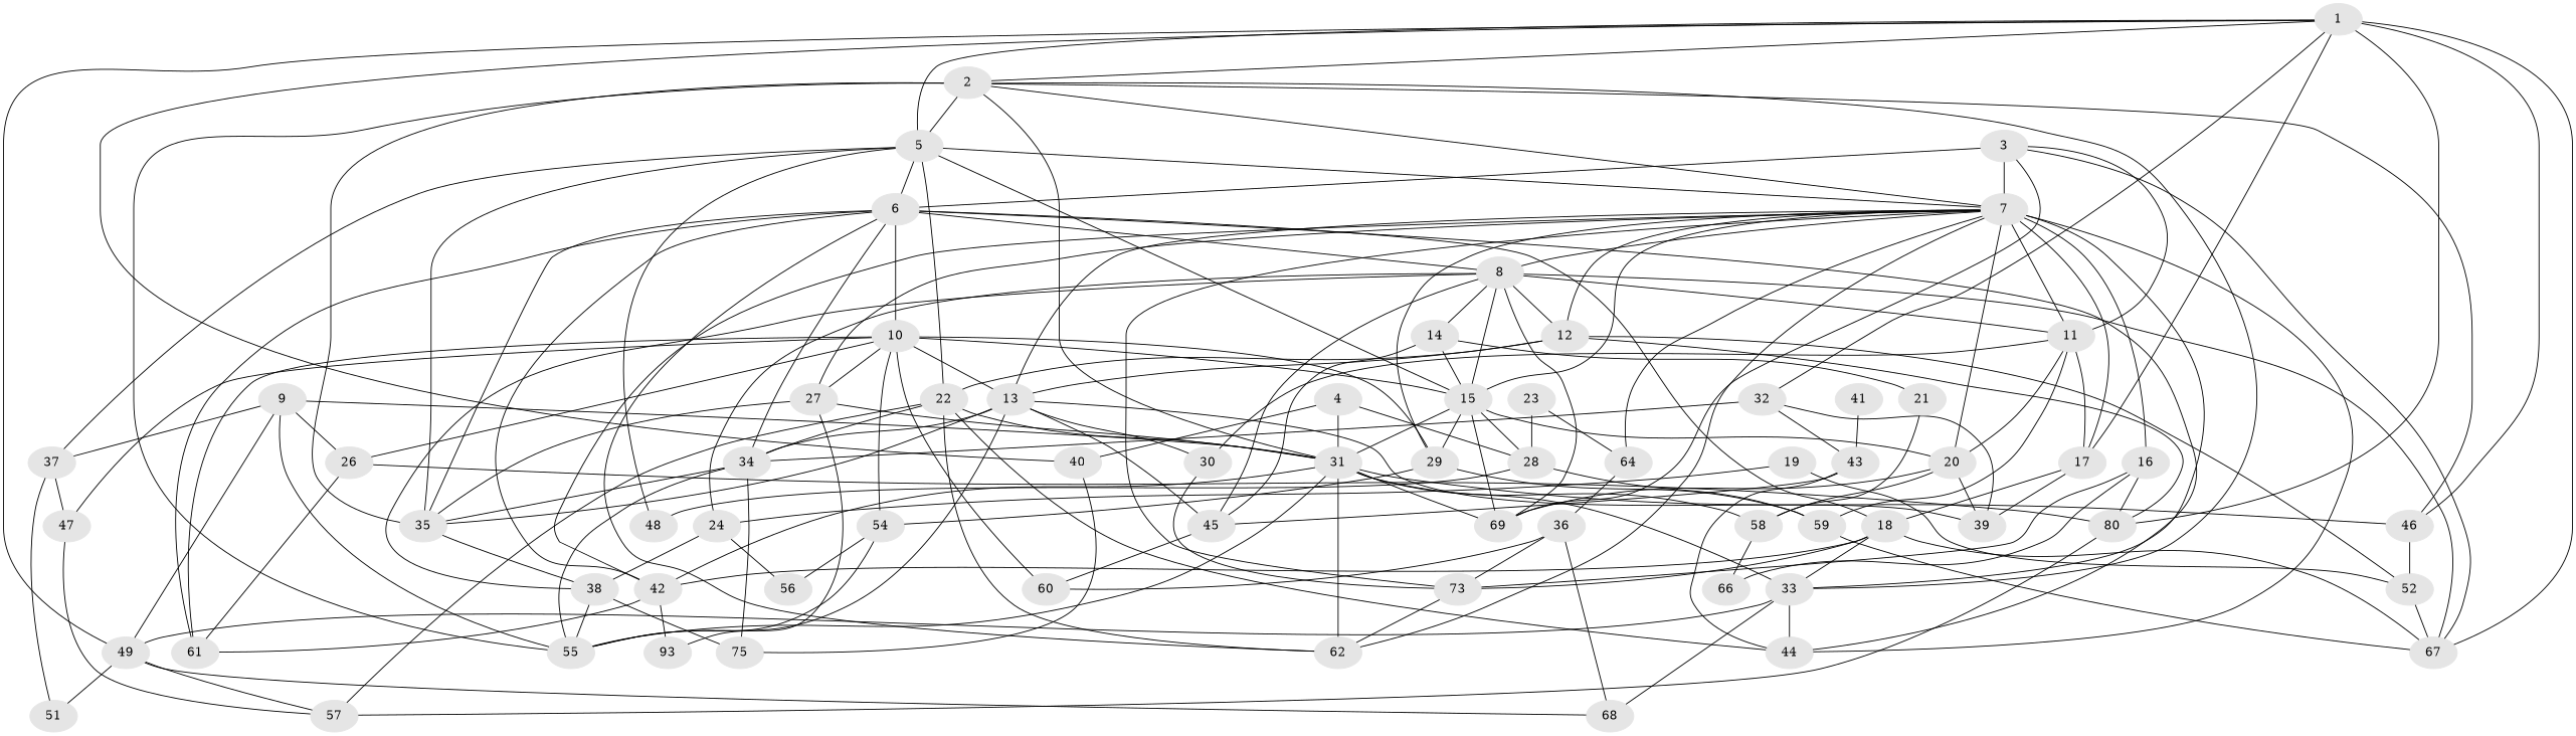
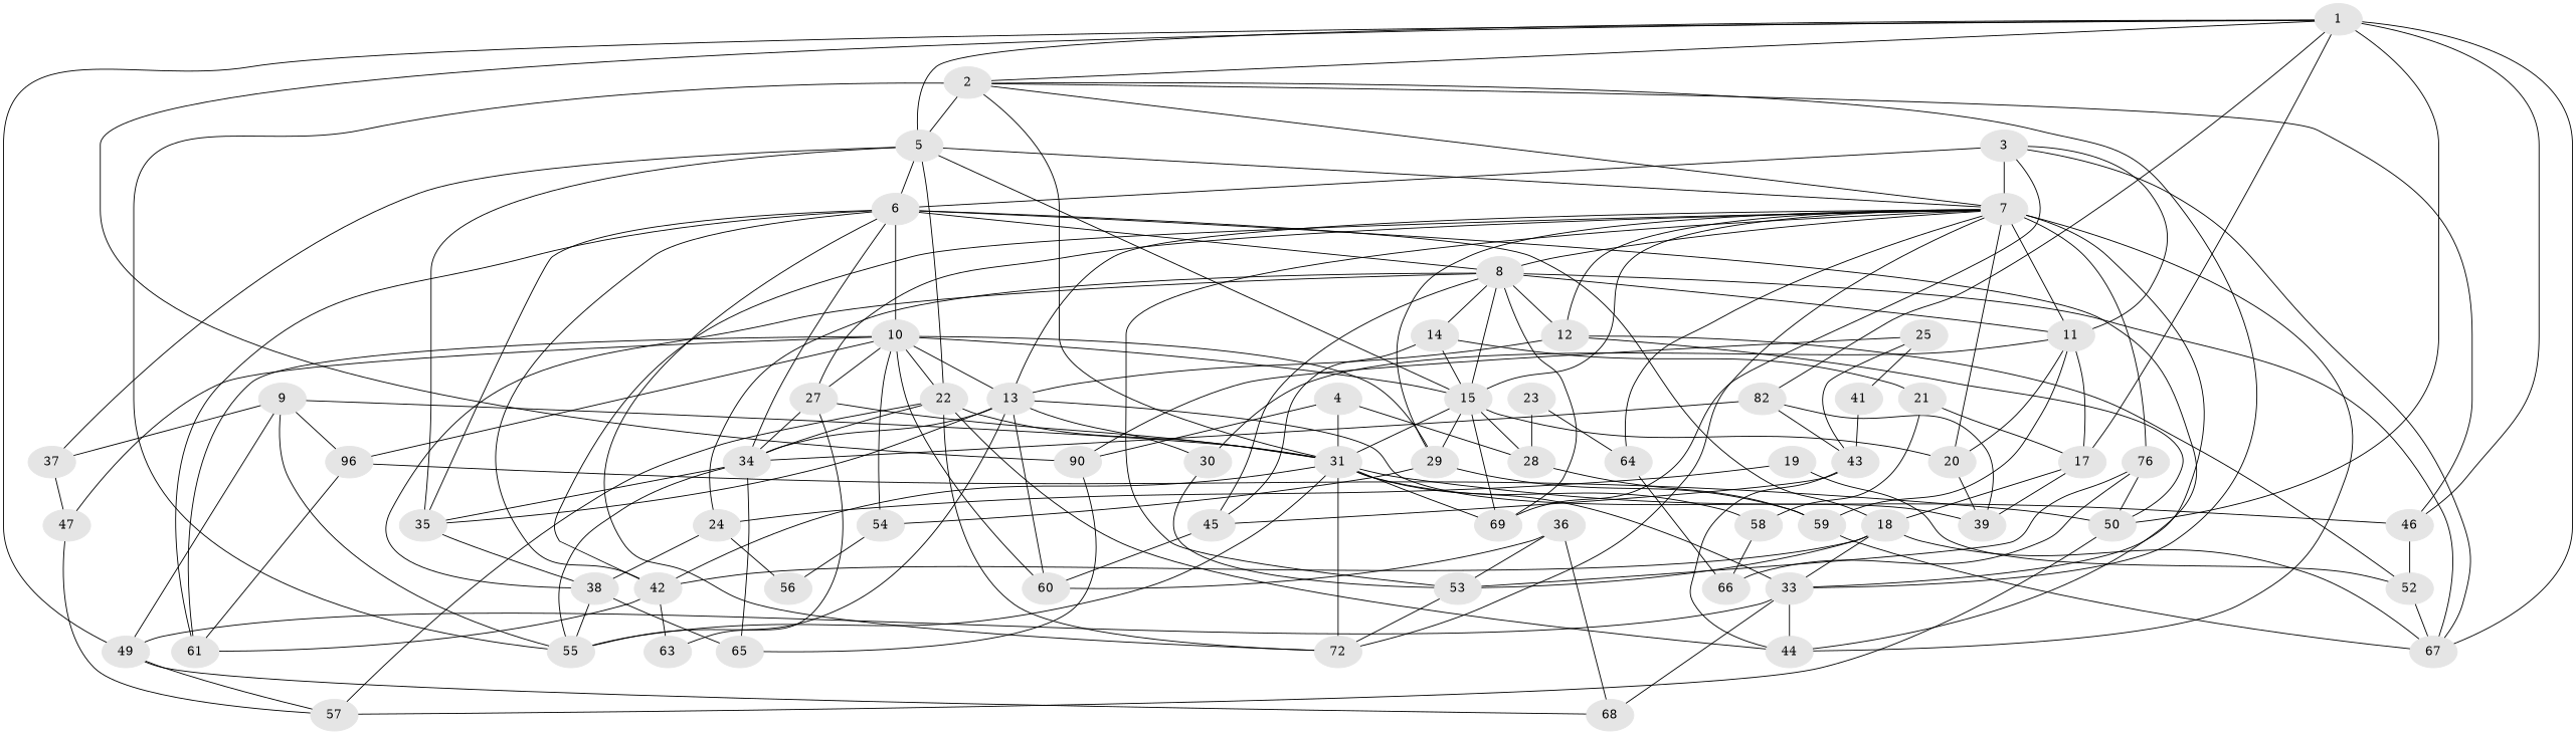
  graph {
    node [color=gray90 style=filled]
    edge [weight=1.0]
    1
    2
    5
    17
-   32
-   40
+   32 [label=82]
+   40 [label=90]
    46
    49
-   50 [label=80]
+   50
    67
    7
    31
    33
    35
    55
    6
    15
    22
    37
-   48
    18
    39
    34
    43
-   65 [label=75]
+   65
    52
    57
    68
-   51
    11
    8
    42
    44
-   62
+   62 [label=72]
    12
    13
-   16
+   16 [label=76]
    20
    27
    29
-   53 [label=73]
+   53
    64
    69
    58
    38
    3
    10
    61
    30
    59
    4
    28
    47
    14
    24
    45
-   26
+   26 [label=96]
    54
    60
-   63 [label=93]
+   63
    66
    21
    56
    9
    19
    23
+   25
    41
    36
    1 -- 2
    1 -- 5
    1 -- 17
    1 -- 32
    1 -- 40
    1 -- 46
    1 -- 49
    1 -- 50
    1 -- 67
    2 -- 5
    2 -- 46
    2 -- 7
    2 -- 31
    2 -- 33
-   2 -- 35 [weight=2.0]
    2 -- 55 [weight=3.0]
    5 -- 7
    5 -- 35
    5 -- 6
    5 -- 15
    5 -- 22
    5 -- 37
-   5 -- 48
    17 -- 18 [weight=2.0]
    17 -- 39
    32 -- 39
    32 -- 34
    32 -- 43
    40 -- 65
    46 -- 52
    49 -- 57
    49 -- 68
-   49 -- 51
    50 -- 57
-   7 -- 17 [weight=2.0]
+   21 -- 17 [weight=2.0]
    7 -- 33
    7 -- 15
    7 -- 11 [weight=2.0]
    7 -- 8
    7 -- 42
    7 -- 44
    7 -- 62
    7 -- 12
    7 -- 13
    7 -- 16
    7 -- 20
    7 -- 27
    7 -- 29
    7 -- 53
    7 -- 64
    31 -- 46
    31 -- 33 [weight=2.0]
    31 -- 55 [weight=2.0]
    31 -- 42
    31 -- 62
    31 -- 69
    31 -- 58
    33 -- 49
    33 -- 68
    33 -- 44
    35 -- 38
    6 -- 35
    6 -- 18
    6 -- 34
    6 -- 8
    6 -- 42
    6 -- 44 [weight=2.0]
    6 -- 62
    6 -- 10
    6 -- 61
    15 -- 31
    15 -- 20
    15 -- 29
    15 -- 69
    15 -- 28
    22 -- 31
    22 -- 34
    22 -- 57
    22 -- 44 [weight=2.0]
    22 -- 62
-   37 -- 51
    37 -- 47
    18 -- 67
    18 -- 33
    18 -- 42
    18 -- 53
    34 -- 35
    34 -- 55
    34 -- 65
    43 -- 44
    43 -- 45
    52 -- 67
    11 -- 17
    11 -- 20
    11 -- 30
    11 -- 59
    8 -- 67
    8 -- 15
    8 -- 11
    8 -- 12 [weight=2.0]
    8 -- 69
    8 -- 38
    8 -- 14
    8 -- 24
    8 -- 45
    42 -- 61
    42 -- 63
    12 -- 50 [weight=2.0]
-   12 -- 22
+   10 -- 22
    12 -- 52
    12 -- 13
    13 -- 35
    13 -- 55
    13 -- 39
    13 -- 34
    13 -- 30
-   13 -- 45
+   13 -- 60
    16 -- 50
    16 -- 53
    16 -- 66
    20 -- 39
-   20 -- 69
-   20 -- 58
    27 -- 31
-   27 -- 35
+   27 -- 34
    27 -- 63
    29 -- 59
    29 -- 54
    53 -- 62
-   64 -- 36
+   64 -- 66
    58 -- 66
    38 -- 55
    38 -- 65
    3 -- 67
    3 -- 7 [weight=8.0]
    3 -- 6
    3 -- 11 [weight=4.0]
    3 -- 69
    10 -- 15
    10 -- 13 [weight=2.0]
    10 -- 27
    10 -- 29
    10 -- 61
    10 -- 47
    10 -- 26
    10 -- 54
    10 -- 60
    30 -- 53
    59 -- 67
    4 -- 40
    4 -- 31
    4 -- 28
-   28 -- 48
    28 -- 59
    47 -- 57
    14 -- 15
    14 -- 45
    14 -- 21
    24 -- 38
    24 -- 56
    45 -- 60
    26 -- 50
    26 -- 61
-   54 -- 55
    54 -- 56
    21 -- 58
    9 -- 49
    9 -- 31
    9 -- 55
    9 -- 37
    9 -- 26
    19 -- 52
    19 -- 24
    23 -- 64
    23 -- 28
+   25 -- 40
+   25 -- 43
+   25 -- 41
    41 -- 43
    36 -- 68
    36 -- 53
    36 -- 60
  }
